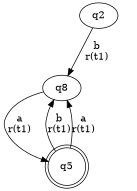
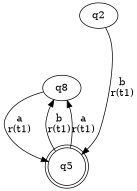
  digraph {
    n1 [label=q2]
    n2 [label=q8]
    n3 [label=q5 shape=doublecircle]
-   n1 -> n2 [label="b\nr(t1)\n"]
+   n1 -> n3 [label="b\nr(t1)\n"]
    n2 -> n3 [label="a\nr(t1)\n"]
    n3 -> n2 [label="b\nr(t1)\n"]
    n3 -> n2 [label="a\nr(t1)\n"]
  }
